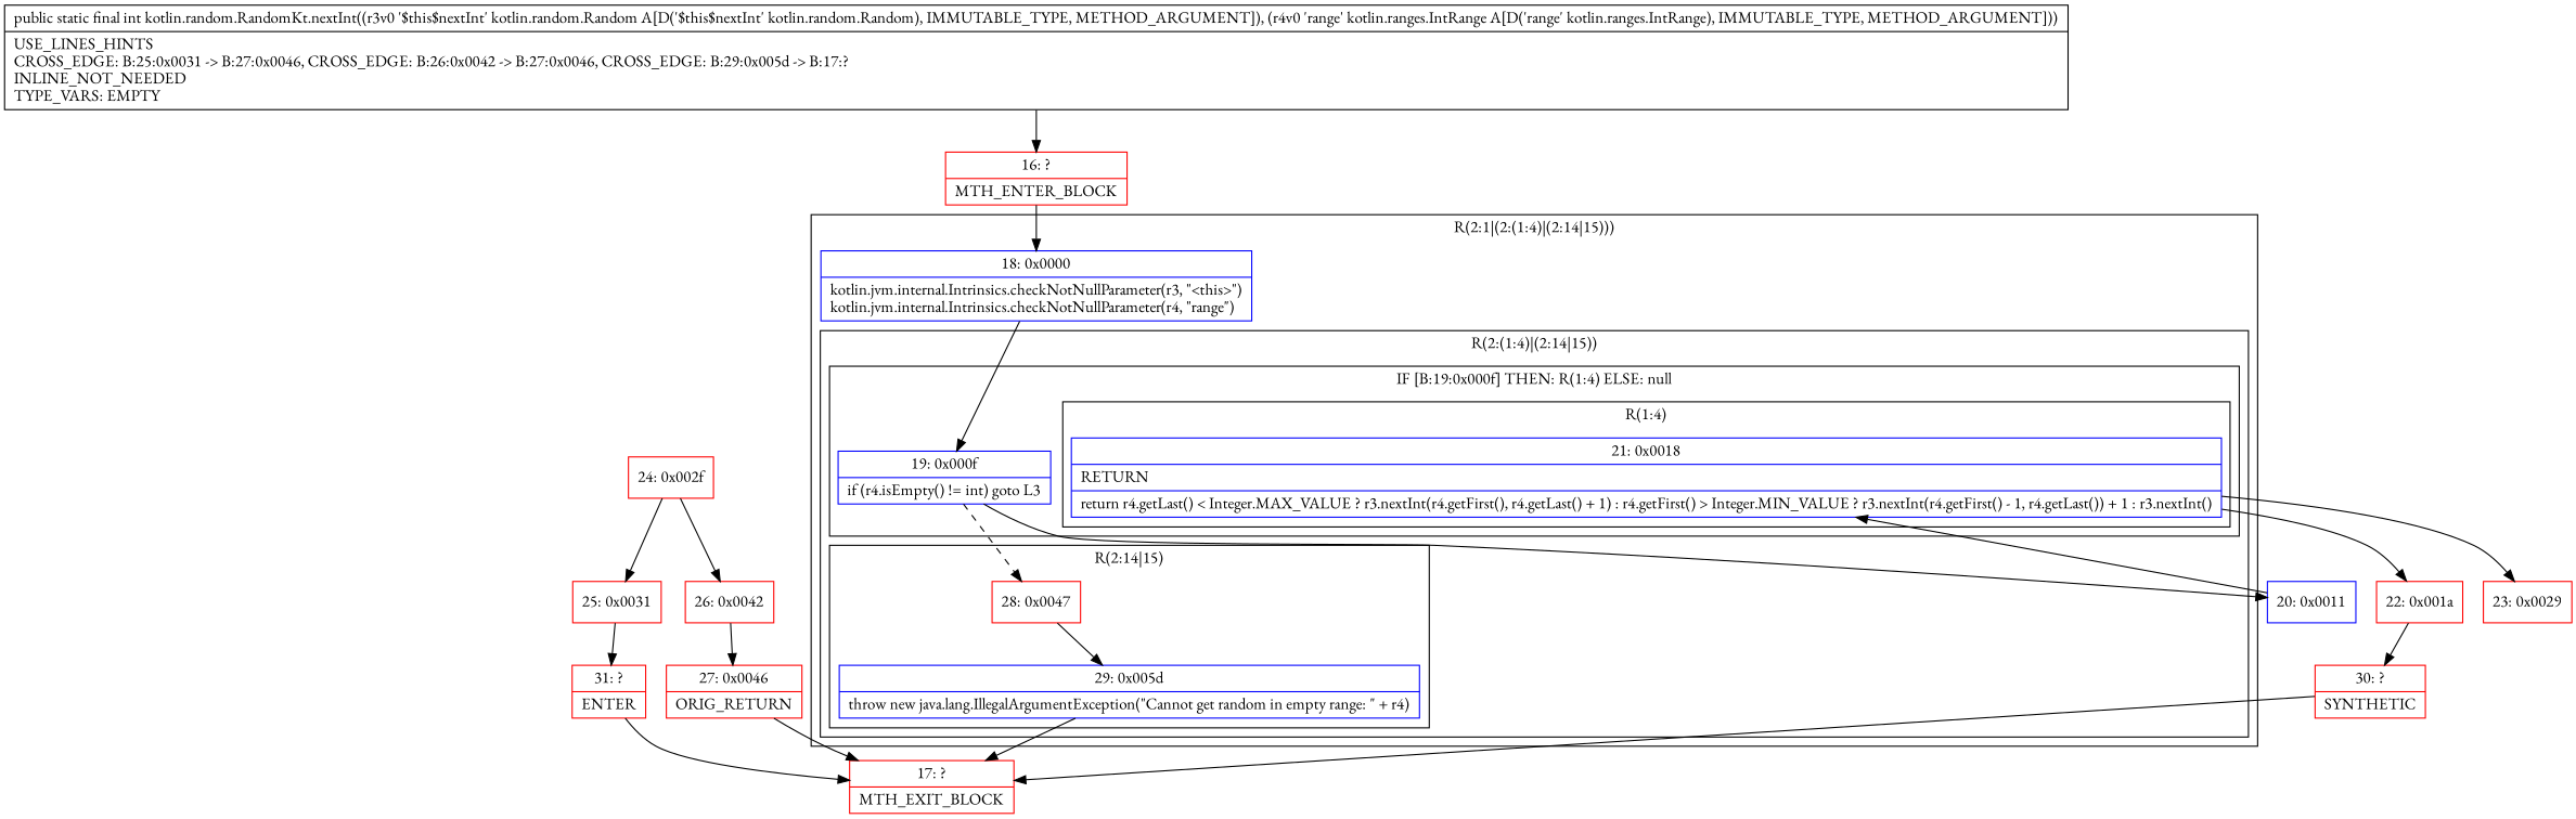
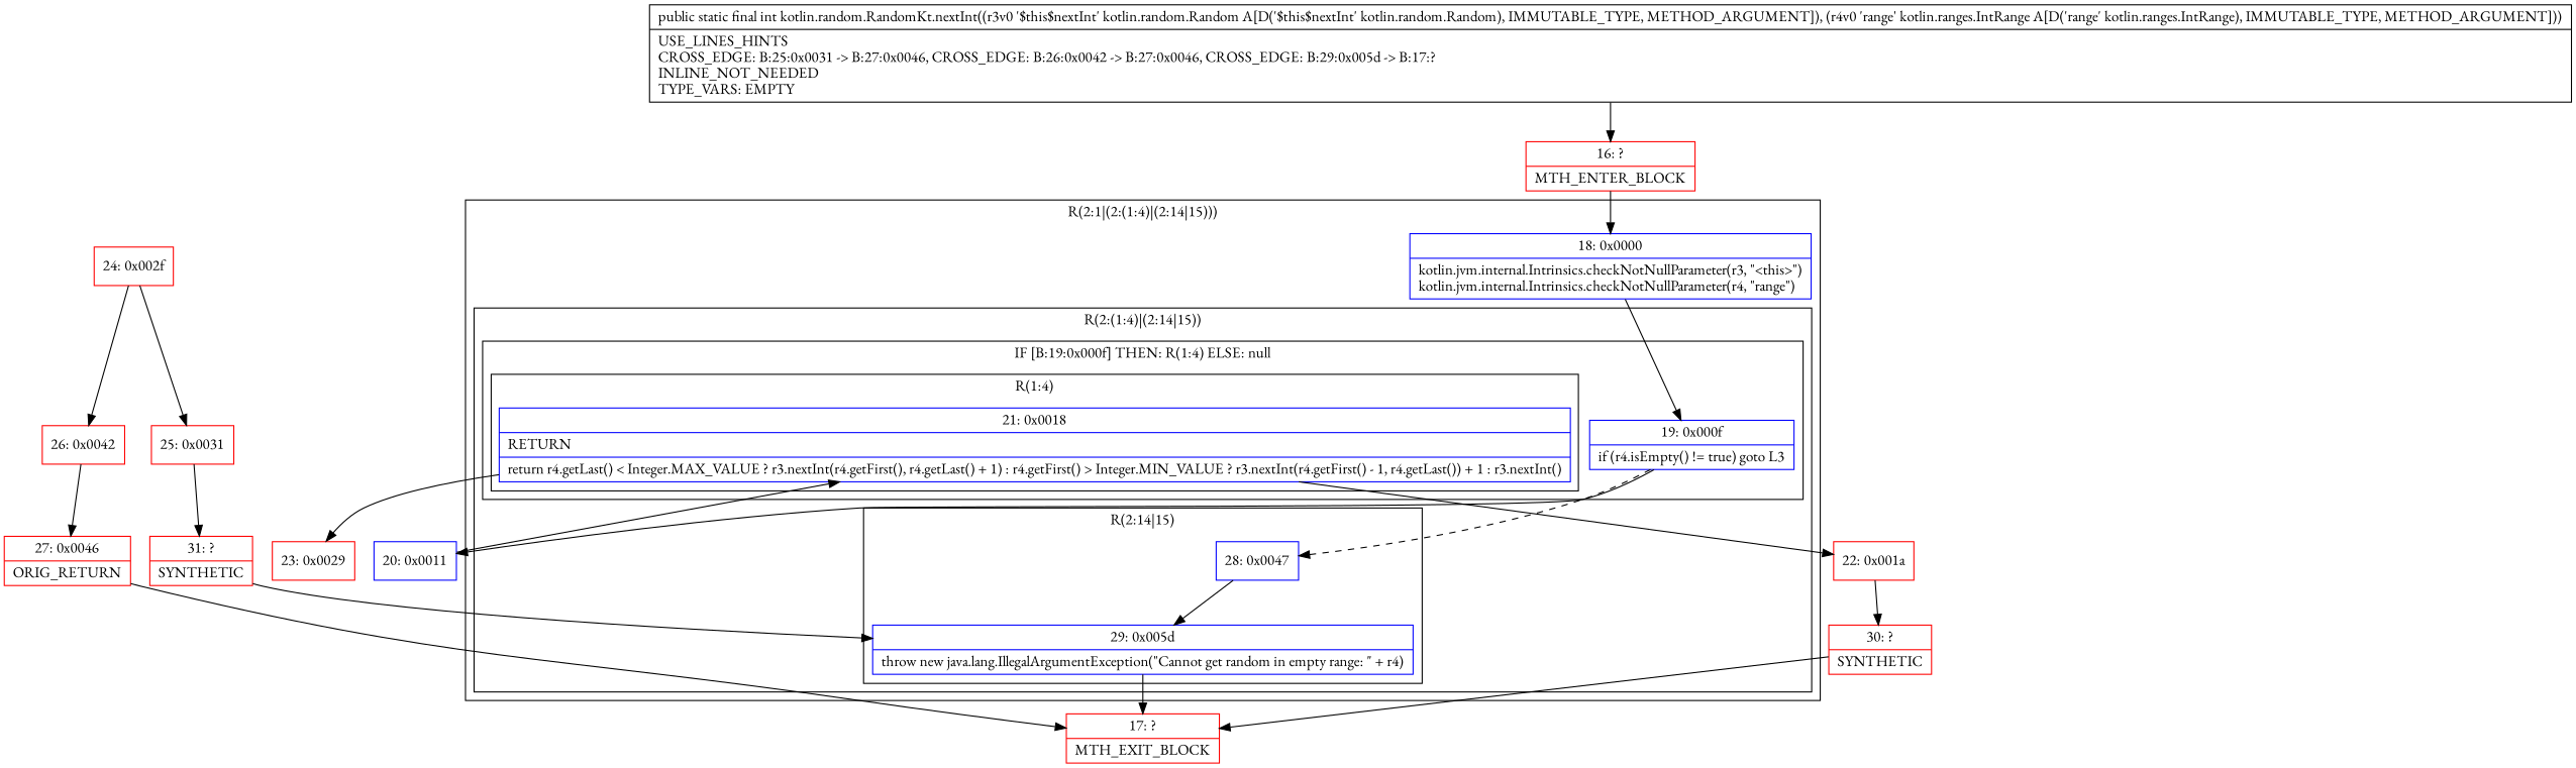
  digraph {
    fontname="EB Garamond"
    node [color=red fontname="EB Garamond" shape=record]
    edge [fontname="EB Garamond"]
    n1 [color=blue label="{21\:\ 0x0018|RETURN\l|return r4.getLast() \< Integer.MAX_VALUE ? r3.nextInt(r4.getFirst(), r4.getLast() + 1) : r4.getFirst() \> Integer.MIN_VALUE ? r3.nextInt(r4.getFirst() \- 1, r4.getLast()) + 1 : r3.nextInt()\l}"]
-   n2 [color=blue label="{19\:\ 0x000f|if (r4.isEmpty() != int) goto L3\l}"]
-   n3 [label="{28\:\ 0x0047}"]
+   n2 [color=blue label="{19\:\ 0x000f|if (r4.isEmpty() != true) goto L3\l}"]
+   n3 [color=blue label="{28\:\ 0x0047}"]
    n4 [color=blue label="{29\:\ 0x005d|throw new java.lang.IllegalArgumentException(\"Cannot get random in empty range: \" + r4)\l}"]
    n5 [color=blue label="{18\:\ 0x0000|kotlin.jvm.internal.Intrinsics.checkNotNullParameter(r3, \"\<this\>\")\lkotlin.jvm.internal.Intrinsics.checkNotNullParameter(r4, \"range\")\l}"]
    n6 [label="{22\:\ 0x001a}"]
    n7 [label="{23\:\ 0x0029}"]
    n8 [color=blue label="{20\:\ 0x0011}"]
    n9 [label="{17\:\ ?|MTH_EXIT_BLOCK\l}"]
    n10 [label="{30\:\ ?|SYNTHETIC\l}"]
    n11 [label="{16\:\ ?|MTH_ENTER_BLOCK\l}"]
    n12 [label="{24\:\ 0x002f}"]
    n13 [label="{25\:\ 0x0031}"]
    n14 [label="{26\:\ 0x0042}"]
-   n15 [label="{31\:\ ?|ENTER\l}"]
+   n15 [label="{31\:\ ?|SYNTHETIC\l}"]
    n16 [label="{27\:\ 0x0046|ORIG_RETURN\l}"]
    n17 [label="{public static final int kotlin.random.RandomKt.nextInt((r3v0 '$this$nextInt' kotlin.random.Random A[D('$this$nextInt' kotlin.random.Random), IMMUTABLE_TYPE, METHOD_ARGUMENT]), (r4v0 'range' kotlin.ranges.IntRange A[D('range' kotlin.ranges.IntRange), IMMUTABLE_TYPE, METHOD_ARGUMENT]))  | USE_LINES_HINTS\lCROSS_EDGE: B:25:0x0031 \-\> B:27:0x0046, CROSS_EDGE: B:26:0x0042 \-\> B:27:0x0046, CROSS_EDGE: B:29:0x005d \-\> B:17:?\lINLINE_NOT_NEEDED\lTYPE_VARS: EMPTY\l}" color=""]
    subgraph cluster_1 {
      label="R(2:1|(2:(1:4)|(2:14|15)))"
      n5
      subgraph cluster_2 {
        label="R(2:(1:4)|(2:14|15))"
        subgraph cluster_3 {
          label="IF [B:19:0x000f] THEN: R(1:4) ELSE: null"
          n2
          subgraph cluster_4 {
            label="R(1:4)"
            n1
          }
        }
        subgraph cluster_5 {
          label="R(2:14|15)"
          n3
          n4
        }
      }
    }
    n1 -> n6
    n1 -> n7
    n2 -> n3 [style=dashed]
    n2 -> n8
    n3 -> n4
    n4 -> n9
    n5 -> n2
    n6 -> n10
    n8 -> n1
    n10 -> n9
    n11 -> n5
    n12 -> n13
    n12 -> n14
    n13 -> n15
    n14 -> n16
-   n15 -> n9
+   n15 -> n4
    n16 -> n9
    n17 -> n11
  }
